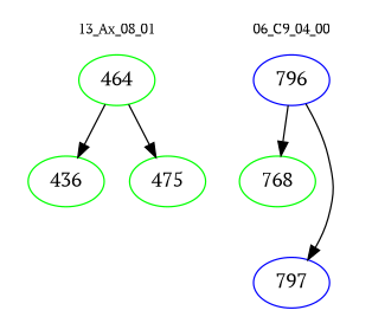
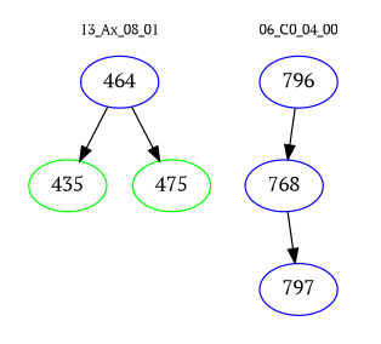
  digraph {
    fontname="PT Serif"
    node [color=blue fontname="PT Serif"]
    edge [color=black fontname="PT Serif"]
-   n1 [color=green label=464]
-   n2 [color=green label=436]
+   n1 [label=464]
+   n2 [color=green label=435]
    n3 [color=green label=475]
    n4 [label=796]
-   n5 [color=green label=768]
+   n5 [label=768]
    n6 [label=797]
    subgraph cluster_1 {
      color=white
      fontsize=10
      label="13_Ax_08_01"
      n1
      n2
      n3
    }
    subgraph cluster_2 {
      color=white
      fontsize=10
-     label="06_C9_04_00"
+     label="06_C0_04_00"
      n4
      n5
      n6
    }
    n1 -> n2
    n1 -> n3
    n4 -> n5
-   n4 -> n6
+   n5 -> n6
  }
